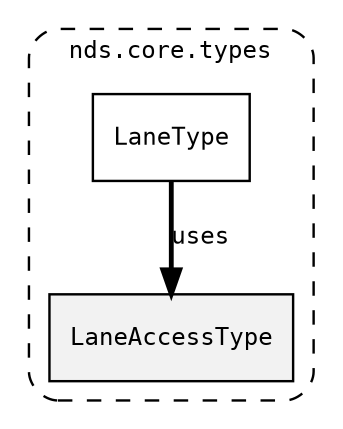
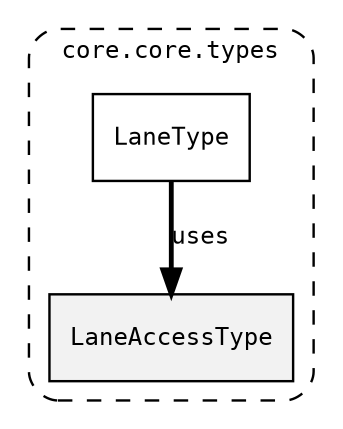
  digraph {
    fontsize=10
    rankdir=TB
    fontname="DejaVu Sans Mono"
    node [fontsize=10 shape=box fontname="DejaVu Sans Mono"]
    n1 [fillcolor="#0000000D" label=<<font face="monospace"><table align="center" border="0" cellspacing="0" cellpadding="0"><tr><td href="../../../content/packages/nds.core.types.html#Bitmask-LaneAccessType" title="Bitmask defined in nds.core.types">LaneAccessType</td></tr></table></font>> style=filled]
    n2 [label=<<font face="monospace"><table align="center" border="0" cellspacing="0" cellpadding="0"><tr><td href="../../../content/packages/nds.core.types.html#Structure-LaneType" title="Structure defined in nds.core.types">LaneType</td></tr></table></font>>]
    subgraph cluster_1 {
-     label="nds.core.types"
+     label="core.core.types"
      style="dashed, rounded"
      n1
      n2
    }
    n2 -> n1 [fontsize=10 label=uses style=bold fontname="DejaVu Sans Mono"]
  }
